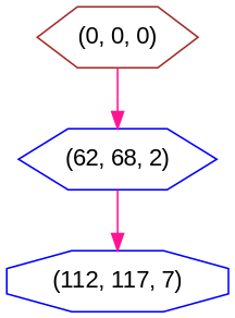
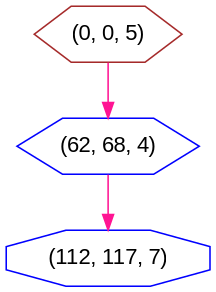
  digraph {
    fontname="Liberation Sans"
    node [color=blue fontname="Liberation Sans" shape=hexagon]
    edge [color=deeppink fontname="Liberation Sans"]
-   "(0, 0, 0)" [color=brown]
-   "(62, 68, 2)"
+   "(0, 0, 0)" [color=brown label="(0, 0, 5)"]
+   "(62, 68, 2)" [label="(62, 68, 4)"]
    "(112, 117, 7)" [shape=octagon]
    "(0, 0, 0)" -> "(62, 68, 2)"
    "(62, 68, 2)" -> "(112, 117, 7)"
  }
